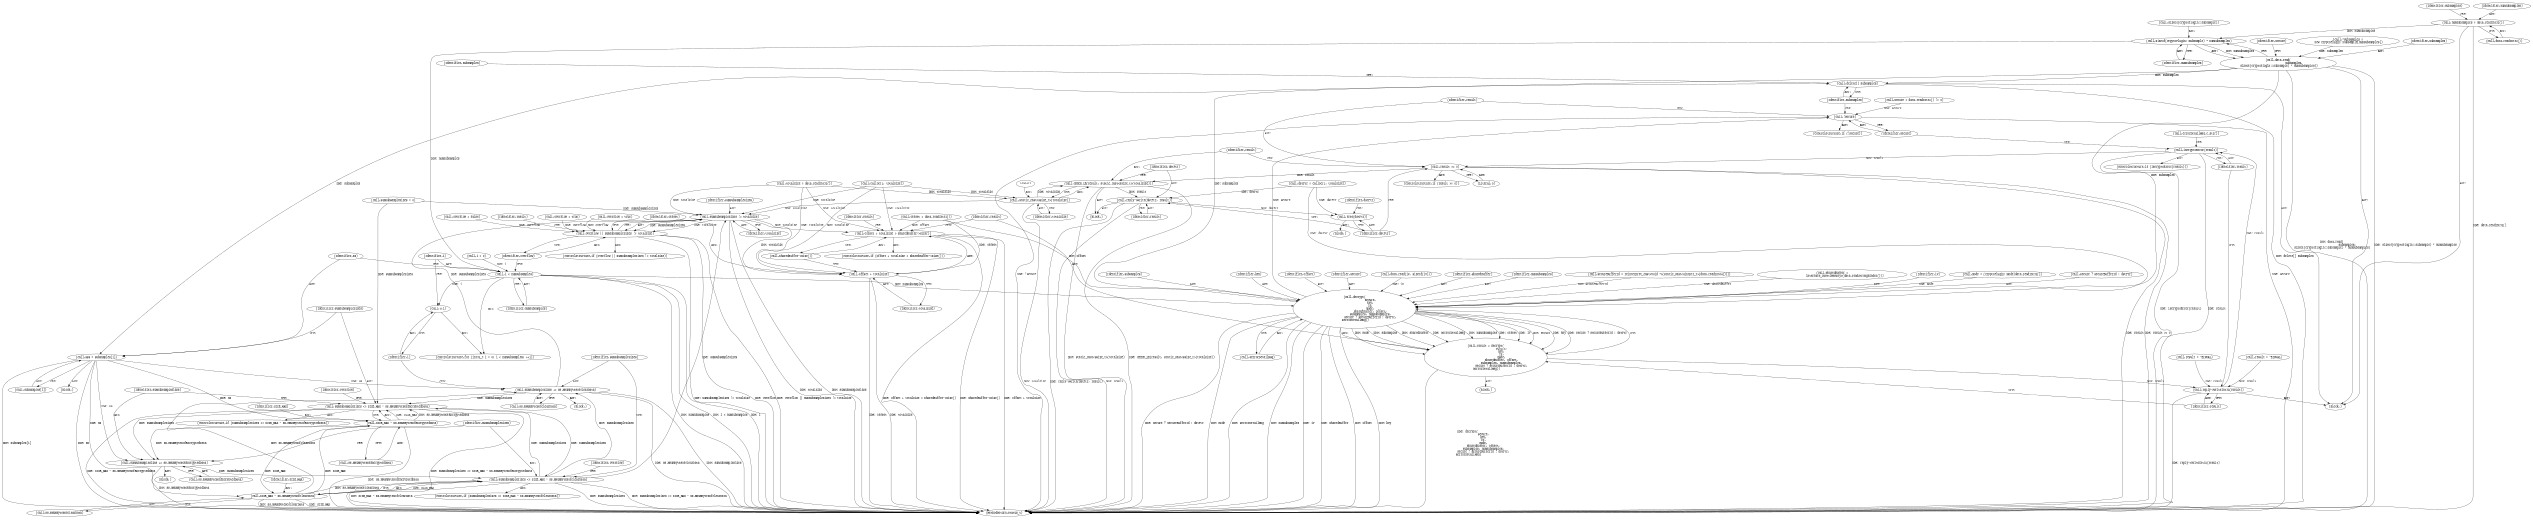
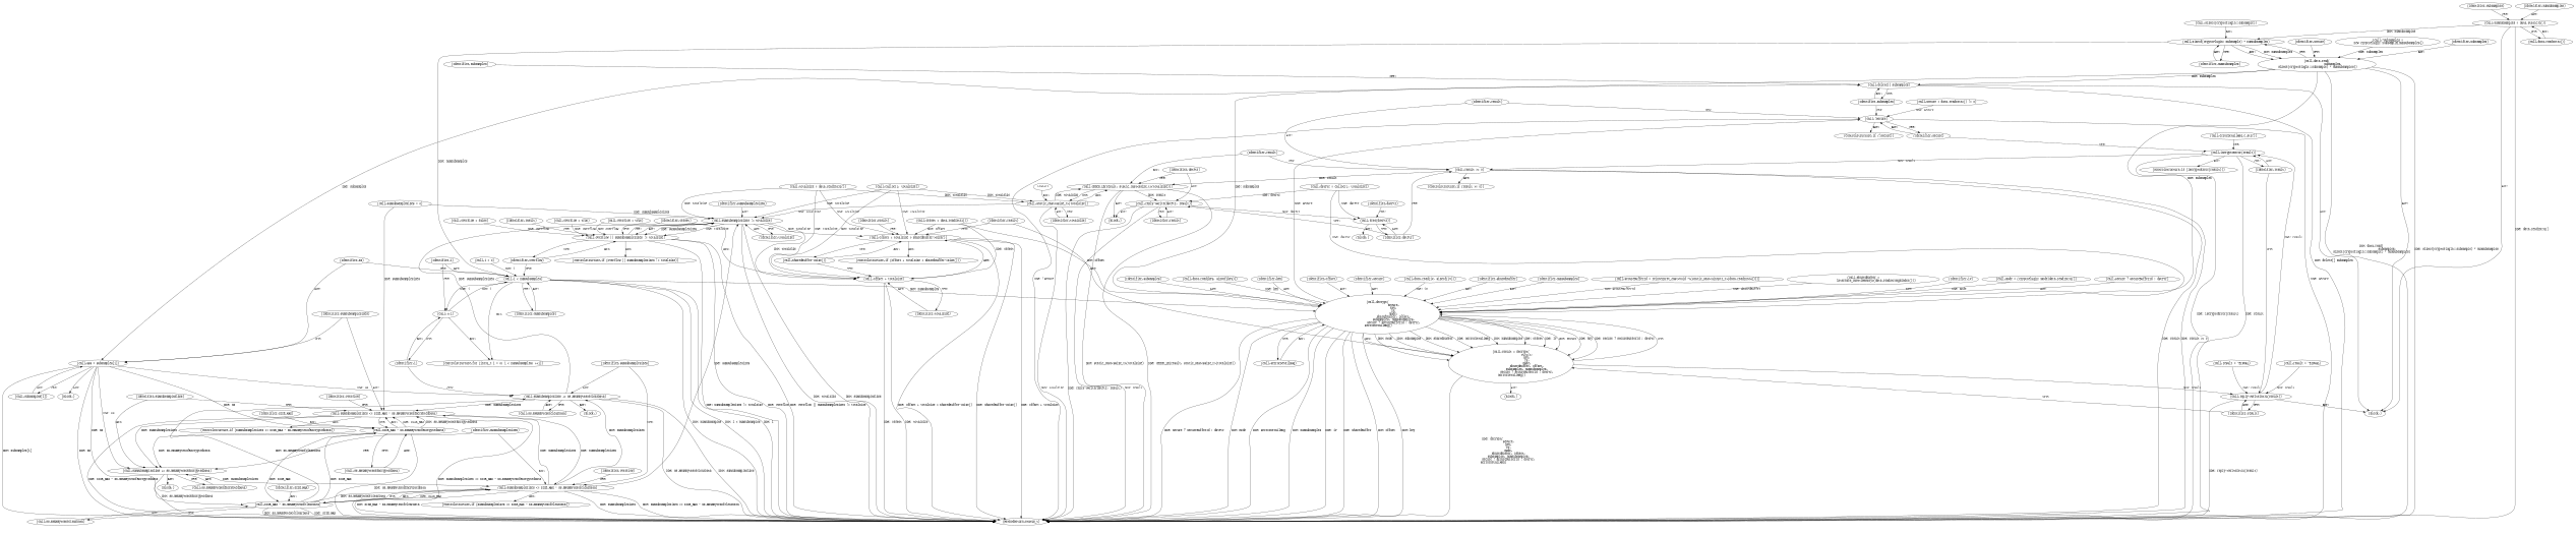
  digraph {
    fontname="Courier Prime"
    node [fontname="Courier Prime"]
    edge [fontname="Courier Prime"]
    n1 [label="(Call,sizeof(CryptoPlugin::SubSample) * numSubSamples)"]
    n2 [label="(Call,data.read(\n                    subSamples,\n sizeof(CryptoPlugin::SubSample) * numSubSamples))"]
    n3 [label="(Call,i < numSubSamples)"]
    n4 [label="(Identifier,numSubSamples)"]
    n5 [label="(MethodReturn,status_t)"]
    n6 [label="(Block,)"]
    n7 [label="(Call,&ss = subSamples[i])"]
    n8 [label="(Call,decrypt(\n                    secure,\n                    key,\n                    iv,\n                    mode,\n                    sharedBuffer, offset,\n                    subSamples, numSubSamples,\n                    secure ? secureBufferId : dstPtr,\n &errorDetailMsg))"]
    n9 [label="(Call,delete[] subSamples)"]
    n10 [label="(Call,++i)"]
    n11 [label="(Identifier,numSubSamples)"]
    n12 [label="(ControlStructure,for (int32_t i = 0; i < numSubSamples; ++i))"]
-   n13 [label="(Call,numSubSamples = data.readInt32())"]
+   n13 [label="(Call,numSubSamples = data.static32())"]
    n14 [label="(Call,data.readInt32())"]
    n15 [label="(Call,SIZE_MAX - ss.mNumBytesOfEncryptedData)"]
    n16 [label="(Call,sumSubsampleSizes += ss.mNumBytesOfEncryptedData)"]
    n17 [label="(Call,sumSubsampleSizes += ss.mNumBytesOfClearData)"]
    n18 [label="(Call,SIZE_MAX - ss.mNumBytesOfClearData)"]
    n19 [label="(Call,subSamples[i])"]
    n20 [label="(Block,)"]
    n21 [label="(Call,result = decrypt(\n                    secure,\n                    key,\n                    iv,\n                    mode,\n                    sharedBuffer, offset,\n                    subSamples, numSubSamples,\n                    secure ? secureBufferId : dstPtr,\n &errorDetailMsg))"]
    n22 [label="(Call,!secure)"]
    n23 [label="(Call,&errorDetailMsg)"]
    n24 [label="(Identifier,subSamples)"]
    n25 [label="(Call,sumSubsampleSizes <= SIZE_MAX - ss.mNumBytesOfEncryptedData)"]
    n26 [label="(Call,ss.mNumBytesOfEncryptedData)"]
    n27 [label="(Call,sumSubsampleSizes <= SIZE_MAX - ss.mNumBytesOfClearData)"]
    n28 [label="(Block,)"]
    n29 [label="(Call,ss.mNumBytesOfEncryptedData)"]
    n30 [label="(Call,sumSubsampleSizes != totalSize)"]
    n31 [label="(Call,ss.mNumBytesOfClearData)"]
    n32 [label="(Block,)"]
    n33 [label="(Call,ss.mNumBytesOfClearData)"]
    n34 [label="(ControlStructure,if (sumSubsampleSizes <= SIZE_MAX - ss.mNumBytesOfEncryptedData))"]
    n35 [label="(ControlStructure,if (sumSubsampleSizes <= SIZE_MAX - ss.mNumBytesOfClearData))"]
    n36 [label="(Call,overflow || sumSubsampleSizes != totalSize)"]
    n37 [label="(Call,offset + totalSize > sharedBuffer->size())"]
    n38 [label="(Call,offset + totalSize)"]
    n39 [label="(Identifier,totalSize)"]
    n40 [label="(Identifier,overflow)"]
    n41 [label="(ControlStructure,if (overflow || sumSubsampleSizes != totalSize))"]
    n42 [label="(Call,sharedBuffer->size())"]
    n43 [label="(ControlStructure,if (offset + totalSize > sharedBuffer->size()))"]
    n44 [label="(Identifier,totalSize)"]
    n45 [label="(Call,static_cast<ssize_t>(totalSize))"]
    n46 [label="(Call,CHECK_LE(result, static_cast<ssize_t>(totalSize)))"]
    n47 [label="(Identifier,totalSize)"]
    n48 [label="(Call,reply->write(dstPtr, result))"]
    n49 [label="(Block,)"]
    n50 [label="(Call,free(dstPtr))"]
    n51 [label="(Identifier,result)"]
    n52 [label="(Identifier,dstPtr)"]
    n53 [label="(Block,)"]
    n54 [label="(Call,result >= 0)"]
    n55 [label="(Call,reply->writeInt32(result))"]
    n56 [label="(Block,)"]
    n57 [label="(Identifier,secure)"]
    n58 [label="(ControlStructure,if (!secure))"]
    n59 [label="(Call,isCryptoError(result))"]
    n60 [label="(Identifier,result)"]
    n61 [label="(ControlStructure,if (isCryptoError(result)))"]
    n62 [label="(Identifier,result)"]
    n63 [label="(ControlStructure,if (result >= 0))"]
-   n64 [label="(Literal,0)"]
    n65 [label="(Identifier,i)"]
    n66 [label="(Identifier,sumSubsampleSizes)"]
    n67 [label="(Call,secure = data.readInt32() != 0)"]
    n68 [label="(Call,result = -EINVAL)"]
    n69 [label="(Call,errorDetailMsg.c_str())"]
    n70 [label="(Call,data.read(iv, sizeof(iv)))"]
    n71 [label="(Call,overflow = false)"]
    n72 [label="(Call,dstPtr = calloc(1, totalSize))"]
    n73 [label="(Identifier,subSamples)"]
    n74 [label="(Identifier,result)"]
    n75 [label="(Identifier,sharedBuffer)"]
    n76 [label="(Call,overflow = true)"]
    n77 [label="(Identifier,numSubSamples)"]
    n78 [label="(Call,secureBufferId = reinterpret_cast<void *>(static_cast<uintptr_t>(data.readInt64())))"]
    n79 [label="(Identifier,subSamples)"]
    n80 [label="(Call,sharedBuffer =\n                interface_cast<IMemory>(data.readStrongBinder()))"]
    n81 [label="(Call,overflow = true)"]
    n82 [label="(Call,offset = data.readInt32())"]
    n83 [label="(Identifier,offset)"]
    n84 [label="(Identifier,SIZE_MAX)"]
    n85 [label="(Identifier,sumSubsampleSizes)"]
    n86 [label="(Identifier,dstPtr)"]
    n87 [label="(Identifier,secure)"]
    n88 [label="(Call,sizeof(CryptoPlugin::SubSample))"]
    n89 [label="(Identifier,iv)"]
    n90 [label="(Identifier,SIZE_MAX)"]
    n91 [label="(Identifier,ss)"]
    n92 [label="(Identifier,sumSubsampleSizes)"]
    n93 [label="(Identifier,result)"]
    n94 [label="(Call,sumSubsampleSizes = 0)"]
    n95 [label="(Identifier,dstPtr)"]
    n96 [label="(Call,result = -EINVAL)"]
    n97 [label="(Call,mode = (CryptoPlugin::Mode)data.readInt32())"]
    n98 [label="(Identifier,result)"]
    n99 [label="(Identifier,i)"]
    n100 [label="(Call,calloc(1, totalSize))"]
    n101 [label="(Identifier,numSubSamples)"]
    n102 [label="(Call,totalSize = data.readInt32())"]
    n103 [label="(Call,secure ? secureBufferId : dstPtr)"]
    n104 [label="(Identifier,subSamples)"]
    n105 [label="(Identifier,result)"]
+   n106 [label="(Call,data.read(key, sizeof(key)))"]
    n107 [label="(Identifier,subSamples)"]
    n108 [label="(Identifier,overflow)"]
    n109 [label="(Identifier,sumSubsampleSizes)"]
    n110 [label="(Identifier,key)"]
    n111 [label="(Call,*subSamples =\n new CryptoPlugin::SubSample[numSubSamples])"]
    n112 [label="(Identifier,overflow)"]
    n113 [label="(Identifier,offset)"]
    n114 [label="(Identifier,secure)"]
    n115 [label="(Call,i = 0)"]
    n116 [label="(Identifier,result)"]
    n117 [label="(Identifier,sumSubsampleSizes)"]
    1000413
    n1 -> n2 [label="AST: "]
    n1 -> n2 [label="DDG: numSubSamples"]
    n1 -> n3 [label="DDG: numSubSamples"]
    n1 -> n4 [label="CFG: "]
    n2 -> n1 [label="CFG: "]
    n2 -> n5 [label="DDG: sizeof(CryptoPlugin::SubSample) * numSubSamples"]
    n2 -> n5 [label="DDG: data.read(\n                    subSamples,\n sizeof(CryptoPlugin::SubSample) * numSubSamples)"]
    n2 -> n6 [label="AST: "]
    n2 -> n7 [label="DDG: subSamples"]
    n2 -> n8 [label="DDG: subSamples"]
    n2 -> n9 [label="DDG: subSamples"]
    n3 -> n5 [label="DDG: numSubSamples"]
    n3 -> n5 [label="DDG: i < numSubSamples"]
    n3 -> n5 [label="DDG: i"]
    n3 -> n8 [label="DDG: numSubSamples"]
    n3 -> n10 [label="DDG: i"]
    n3 -> n11 [label="CFG: "]
    n3 -> n12 [label="AST: "]
    n4 -> n1 [label="AST: "]
    n7 -> n5 [label="DDG: subSamples[i]"]
    n7 -> n5 [label="DDG: ss"]
    n7 -> n15 [label="DDG: ss"]
    n7 -> n16 [label="DDG: ss"]
    n7 -> n17 [label="DDG: ss"]
    n7 -> n18 [label="DDG: ss"]
    n7 -> n19 [label="CFG: "]
    n7 -> n20 [label="AST: "]
    n8 -> n5 [label="DDG: sharedBuffer"]
    n8 -> n5 [label="DDG: offset"]
    n8 -> n5 [label="DDG: key"]
    n8 -> n5 [label="DDG: secure ? secureBufferId : dstPtr"]
    n8 -> n5 [label="DDG: mode"]
    n8 -> n5 [label="DDG: &errorDetailMsg"]
    n8 -> n5 [label="DDG: numSubSamples"]
    n8 -> n5 [label="DDG: iv"]
    n8 -> n9 [label="DDG: subSamples"]
    n8 -> n21 [label="AST: "]
    n8 -> n21 [label="DDG: mode"]
    n8 -> n21 [label="DDG: subSamples"]
    n8 -> n21 [label="DDG: sharedBuffer"]
    n8 -> n21 [label="DDG: &errorDetailMsg"]
    n8 -> n21 [label="DDG: numSubSamples"]
    n8 -> n21 [label="DDG: offset"]
    n8 -> n21 [label="DDG: iv"]
    n8 -> n21 [label="DDG: secure"]
    n8 -> n21 [label="DDG: key"]
    n8 -> n21 [label="DDG: secure ? secureBufferId : dstPtr"]
    n8 -> n22 [label="DDG: secure"]
    n8 -> n23 [label="CFG: "]
    n9 -> n5 [label="DDG: delete[] subSamples"]
    n9 -> n6 [label="AST: "]
    n9 -> n24 [label="CFG: "]
+   n10 -> n3 [label="DDG: i"]
    n10 -> n12 [label="AST: "]
    n10 -> n65 [label="CFG: "]
    n11 -> n3 [label="AST: "]
    n13 -> n1 [label="DDG: numSubSamples"]
    n13 -> n5 [label="DDG: data.readInt32()"]
    n13 -> n6 [label="AST: "]
    n13 -> n14 [label="CFG: "]
    n14 -> n13 [label="AST: "]
    n15 -> n5 [label="DDG: ss.mNumBytesOfEncryptedData"]
    n15 -> n16 [label="DDG: ss.mNumBytesOfEncryptedData"]
    n15 -> n18 [label="DDG: SIZE_MAX"]
    n15 -> n25 [label="AST: "]
    n15 -> n25 [label="DDG: SIZE_MAX"]
    n15 -> n25 [label="DDG: ss.mNumBytesOfEncryptedData"]
    n15 -> n26 [label="CFG: "]
    n16 -> n5 [label="DDG: ss.mNumBytesOfEncryptedData"]
    n16 -> n27 [label="DDG: sumSubsampleSizes"]
    n16 -> n28 [label="AST: "]
    n16 -> n29 [label="CFG: "]
    n17 -> n5 [label="DDG: ss.mNumBytesOfClearData"]
    n17 -> n5 [label="DDG: sumSubsampleSizes"]
    n17 -> n25 [label="DDG: sumSubsampleSizes"]
    n17 -> n30 [label="DDG: sumSubsampleSizes"]
    n17 -> n31 [label="CFG: "]
    n17 -> n32 [label="AST: "]
    n18 -> n5 [label="DDG: SIZE_MAX"]
    n18 -> n5 [label="DDG: ss.mNumBytesOfClearData"]
    n18 -> n15 [label="DDG: SIZE_MAX"]
    n18 -> n17 [label="DDG: ss.mNumBytesOfClearData"]
    n18 -> n27 [label="AST: "]
    n18 -> n27 [label="DDG: SIZE_MAX"]
    n18 -> n27 [label="DDG: ss.mNumBytesOfClearData"]
    n18 -> n33 [label="CFG: "]
    n19 -> n7 [label="AST: "]
    n21 -> n5 [label="DDG: decrypt(\n                    secure,\n                    key,\n                    iv,\n                    mode,\n                    sharedBuffer, offset,\n                    subSamples, numSubSamples,\n                    secure ? secureBufferId : dstPtr,\n &errorDetailMsg)"]
    n21 -> n8 [label="CFG: "]
    n21 -> n55 [label="DDG: result"]
    n21 -> n56 [label="AST: "]
    n22 -> n5 [label="DDG: !secure"]
    n22 -> n5 [label="DDG: secure"]
    n22 -> n57 [label="CFG: "]
    n22 -> n58 [label="AST: "]
    n23 -> n8 [label="AST: "]
    n24 -> n9 [label="AST: "]
    n24 -> n22 [label="CFG: "]
    n25 -> n5 [label="DDG: SIZE_MAX - ss.mNumBytesOfEncryptedData"]
    n25 -> n5 [label="DDG: sumSubsampleSizes <= SIZE_MAX - ss.mNumBytesOfEncryptedData"]
    n25 -> n15 [label="CFG: "]
    n25 -> n16 [label="DDG: sumSubsampleSizes"]
    n25 -> n27 [label="DDG: sumSubsampleSizes"]
    n25 -> n34 [label="AST: "]
    n26 -> n15 [label="AST: "]
    n27 -> n5 [label="DDG: sumSubsampleSizes"]
    n27 -> n5 [label="DDG: sumSubsampleSizes <= SIZE_MAX - ss.mNumBytesOfClearData"]
    n27 -> n5 [label="DDG: SIZE_MAX - ss.mNumBytesOfClearData"]
    n27 -> n17 [label="DDG: sumSubsampleSizes"]
    n27 -> n18 [label="CFG: "]
    n27 -> n25 [label="DDG: sumSubsampleSizes"]
    n27 -> n30 [label="DDG: sumSubsampleSizes"]
    n27 -> n35 [label="AST: "]
    n29 -> n16 [label="AST: "]
    n30 -> n5 [label="DDG: totalSize"]
    n30 -> n5 [label="DDG: sumSubsampleSizes"]
    n30 -> n36 [label="AST: "]
    n30 -> n36 [label="DDG: sumSubsampleSizes"]
    n30 -> n36 [label="DDG: totalSize"]
    n30 -> n37 [label="DDG: totalSize"]
    n30 -> n38 [label="DDG: totalSize"]
    n30 -> n39 [label="CFG: "]
    n31 -> n17 [label="AST: "]
    n33 -> n18 [label="AST: "]
    n36 -> n5 [label="DDG: overflow"]
    n36 -> n5 [label="DDG: overflow || sumSubsampleSizes != totalSize"]
    n36 -> n5 [label="DDG: sumSubsampleSizes != totalSize"]
    n36 -> n30 [label="CFG: "]
    n36 -> n40 [label="CFG: "]
    n36 -> n41 [label="AST: "]
    n37 -> n5 [label="DDG: offset + totalSize"]
    n37 -> n5 [label="DDG: offset + totalSize > sharedBuffer->size()"]
    n37 -> n5 [label="DDG: sharedBuffer->size()"]
    n37 -> n42 [label="CFG: "]
    n37 -> n43 [label="AST: "]
    n38 -> n5 [label="DDG: totalSize"]
    n38 -> n5 [label="DDG: offset"]
    n38 -> n37 [label="AST: "]
    n38 -> n44 [label="CFG: "]
    n39 -> n30 [label="AST: "]
    n40 -> n3 [label="CFG: "]
    n40 -> n36 [label="AST: "]
    n42 -> n37 [label="AST: "]
    n42 -> n38 [label="CFG: "]
    n44 -> n38 [label="AST: "]
    n45 -> n5 [label="DDG: totalSize"]
    n45 -> n30 [label="DDG: totalSize"]
    n45 -> n46 [label="AST: "]
    n45 -> n46 [label="DDG: totalSize"]
    n45 -> n47 [label="CFG: "]
    n46 -> n5 [label="DDG: static_cast<ssize_t>(totalSize)"]
    n46 -> n5 [label="DDG: CHECK_LE(result, static_cast<ssize_t>(totalSize))"]
    n46 -> n45 [label="CFG: "]
    n46 -> n48 [label="DDG: result"]
    n46 -> n49 [label="AST: "]
    n47 -> n45 [label="AST: "]
    n48 -> n5 [label="DDG: reply->write(dstPtr, result)"]
    n48 -> n5 [label="DDG: result"]
    n48 -> n49 [label="AST: "]
    n48 -> n50 [label="DDG: dstPtr"]
    n48 -> n51 [label="CFG: "]
    n50 -> n52 [label="CFG: "]
    n50 -> n53 [label="AST: "]
    n51 -> n48 [label="AST: "]
    n52 -> n48 [label="CFG: "]
    n52 -> n50 [label="AST: "]
    n52 -> n54 [label="CFG: "]
    n54 -> n5 [label="DDG: result"]
    n54 -> n5 [label="DDG: result >= 0"]
    n54 -> n46 [label="DDG: result"]
    n54 -> n63 [label="AST: "]
-   n54 -> n64 [label="CFG: "]
    n55 -> n5 [label="DDG: reply->writeInt32(result)"]
    n55 -> n6 [label="AST: "]
    n55 -> n59 [label="DDG: result"]
    n55 -> n60 [label="CFG: "]
    n57 -> n22 [label="AST: "]
    n57 -> n59 [label="CFG: "]
    n59 -> n5 [label="DDG: isCryptoError(result)"]
    n59 -> n5 [label="DDG: result"]
    n59 -> n54 [label="DDG: result"]
    n59 -> n61 [label="AST: "]
    n59 -> n62 [label="CFG: "]
    n60 -> n21 [label="CFG: "]
    n60 -> n55 [label="AST: "]
    n62 -> n55 [label="CFG: "]
    n62 -> n59 [label="AST: "]
-   n64 -> n54 [label="AST: "]
    n65 -> n10 [label="AST: "]
    n65 -> n17 [label="CFG: "]
    n66 -> n17 [label="AST: "]
    n66 -> n27 [label="CFG: "]
    n67 -> n22 [label="DDG: secure"]
    n68 -> n55 [label="DDG: result"]
    n69 -> n59 [label="CFG: "]
    n70 -> n8 [label="DDG: iv"]
    n71 -> n36 [label="DDG: overflow"]
    n72 -> n8 [label="DDG: dstPtr"]
    n72 -> n48 [label="DDG: dstPtr"]
    n72 -> n50 [label="DDG: dstPtr"]
    n73 -> n13 [label="CFG: "]
    n74 -> n36 [label="CFG: "]
    n75 -> n8 [label="AST: "]
    n76 -> n36 [label="DDG: overflow"]
    n77 -> n8 [label="AST: "]
    n78 -> n8 [label="DDG: secureBufferId"]
    n79 -> n2 [label="AST: "]
    n80 -> n8 [label="DDG: sharedBuffer"]
    n81 -> n36 [label="DDG: overflow"]
    n82 -> n8 [label="DDG: offset"]
    n82 -> n37 [label="DDG: offset"]
    n82 -> n38 [label="DDG: offset"]
    n83 -> n36 [label="CFG: "]
    n83 -> n38 [label="AST: "]
    n84 -> n15 [label="AST: "]
    n85 -> n7 [label="CFG: "]
    n85 -> n25 [label="AST: "]
    n86 -> n50 [label="CFG: "]
    n87 -> n2 [label="CFG: "]
    n88 -> n1 [label="AST: "]
    n89 -> n8 [label="AST: "]
    n90 -> n18 [label="AST: "]
    n91 -> n3 [label="CFG: "]
    n91 -> n7 [label="AST: "]
    n92 -> n16 [label="AST: "]
    n92 -> n25 [label="CFG: "]
    n93 -> n22 [label="CFG: "]
    n93 -> n54 [label="AST: "]
    n94 -> n25 [label="DDG: sumSubsampleSizes"]
    n94 -> n30 [label="DDG: sumSubsampleSizes"]
    n95 -> n46 [label="CFG: "]
    n95 -> n48 [label="AST: "]
    n96 -> n55 [label="DDG: result"]
    n97 -> n8 [label="DDG: mode"]
    n98 -> n46 [label="AST: "]
    n98 -> n54 [label="CFG: "]
    n99 -> n3 [label="AST: "]
    n99 -> n10 [label="CFG: "]
    n100 -> n30 [label="DDG: totalSize"]
    n100 -> n37 [label="DDG: totalSize"]
    n100 -> n38 [label="DDG: totalSize"]
    n100 -> n45 [label="DDG: totalSize"]
    n101 -> n13 [label="AST: "]
    n102 -> n30 [label="DDG: totalSize"]
    n102 -> n37 [label="DDG: totalSize"]
    n102 -> n38 [label="DDG: totalSize"]
    n102 -> n45 [label="DDG: totalSize"]
    n103 -> n8 [label="AST: "]
    n104 -> n8 [label="AST: "]
    n105 -> n21 [label="AST: "]
    n105 -> n37 [label="CFG: "]
+   n106 -> n8 [label="DDG: key"]
    n107 -> n9 [label="CFG: "]
    n108 -> n27 [label="CFG: "]
    n109 -> n16 [label="CFG: "]
    n109 -> n27 [label="AST: "]
    n110 -> n8 [label="AST: "]
    n111 -> n2 [label="DDG: subSamples"]
    n112 -> n25 [label="CFG: "]
    n113 -> n8 [label="AST: "]
    n114 -> n8 [label="AST: "]
    n115 -> n3 [label="DDG: i"]
    n116 -> n37 [label="CFG: "]
    n117 -> n30 [label="AST: "]
    1000413 -> n45 [label="AST: "]
  }
